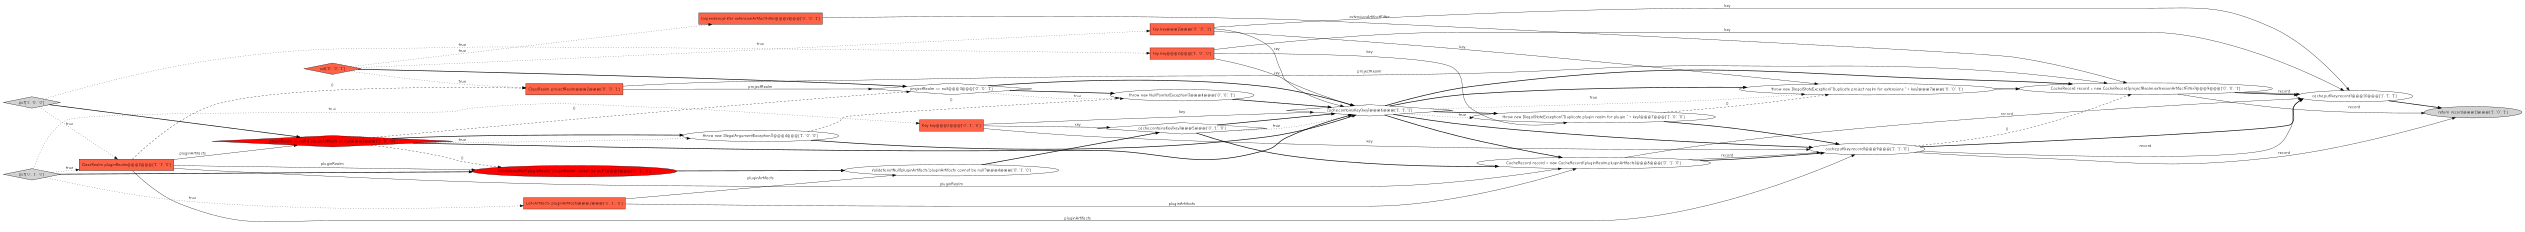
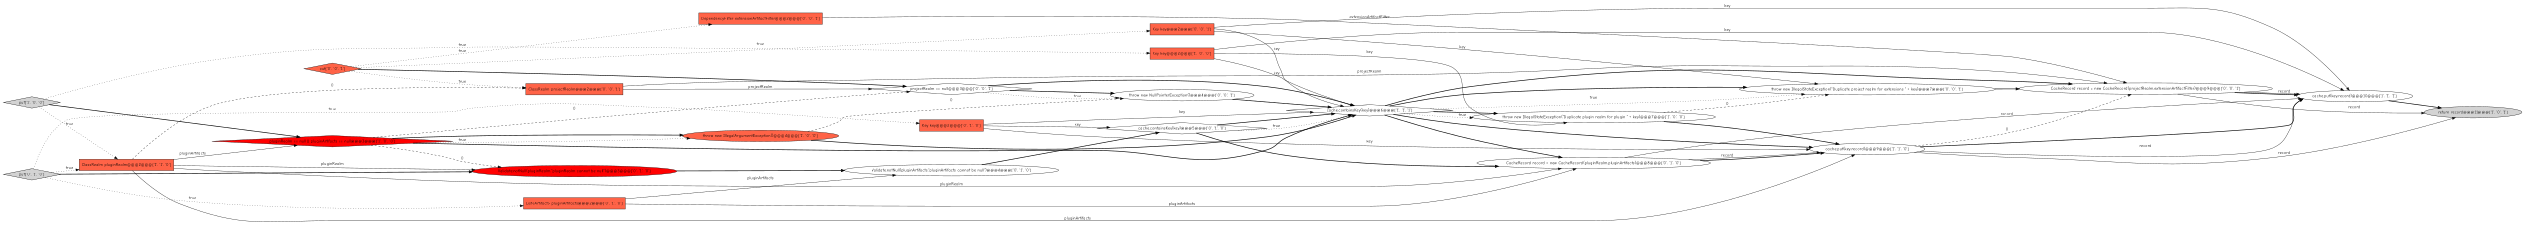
  digraph {
    fontname="Comic Neue"
    rankdir=LR
    node [fillcolor=white fontname="Comic Neue" shape=ellipse style=filled]
    edge [fontname="Comic Neue" style=solid]
    n1 [label="CacheRecord record = new CacheRecord(projectRealm,extensionArtifactFilter)@@@9@@@['0', '0', '1']"]
    n2 [label="cache.put(key,record)@@@10@@@['1', '1', '1']"]
    n3 [fillcolor=lightgray label="return record@@@11@@@['1', '0', '1']"]
    n4 [label="throw new NullPointerException()@@@4@@@['0', '0', '1']"]
    n5 [label="cache.containsKey(key)@@@6@@@['1', '1', '1']" shape=diamond]
    n6 [label="throw new IllegalStateException(\"Duplicate project realm for extensions \" + key)@@@7@@@['0', '0', '1']"]
    n7 [label="CacheRecord record = new CacheRecord(pluginRealm,pluginArtifacts)@@@8@@@['0', '1', '0']"]
    n8 [label="throw new IllegalStateException(\"Duplicate plugin realm for plugin \" + key)@@@7@@@['1', '0', '0']"]
    n9 [label="cache.put(key,record)@@@9@@@['1', '1', '0']"]
    n10 [fillcolor=tomato label="Key key@@@2@@@['0', '0', '1']" shape=box]
    n11 [fillcolor=lightgray label="put['1', '0', '0']" shape=diamond]
    n12 [fillcolor=tomato label="Key key@@@2@@@['1', '0', '0']" shape=box]
    n13 [fillcolor=tomato label="ClassRealm pluginRealm@@@2@@@['1', '1', '0']" shape=box]
    n14 [fillcolor=red label="pluginRealm == null || pluginArtifacts == null@@@3@@@['1', '0', '0']" shape=diamond]
    n15 [fillcolor=red label="Validate.notNull(pluginRealm,\"pluginRealm cannot be null\")@@@3@@@['0', '1', '0']"]
    n16 [fillcolor=tomato label="ClassRealm projectRealm@@@2@@@['0', '0', '1']" shape=box]
-   n17 [label="throw new IllegalArgumentException()@@@4@@@['1', '0', '0']"]
+   n17 [fillcolor=tomato label="throw new IllegalArgumentException()@@@4@@@['1', '0', '0']"]
    n18 [label="projectRealm == null@@@3@@@['0', '0', '1']" shape=diamond]
    n19 [fillcolor=tomato label="List<Artifact> pluginArtifacts@@@2@@@['0', '1', '0']" shape=box]
    n20 [label="Validate.notNull(pluginArtifacts,\"pluginArtifacts cannot be null\")@@@4@@@['0', '1', '0']"]
    n21 [label="cache.containsKey(key)@@@5@@@['0', '1', '0']" shape=diamond]
    n22 [fillcolor=tomato label="put['0', '0', '1']" shape=diamond]
    n23 [fillcolor=tomato label="DependencyFilter extensionArtifactFilter@@@2@@@['0', '0', '1']" shape=box]
    n24 [fillcolor=lightgray label="put['0', '1', '0']" shape=diamond]
    n25 [fillcolor=tomato label="Key key@@@2@@@['0', '1', '0']" shape=box]
    n1 -> n2 [label=record]
    n1 -> n2 [style=bold]
    n1 -> n3 [label=record]
    n2 -> n3 [style=bold]
    n4 -> n5 [style=bold]
    n5 -> n1 [style=bold]
    n5 -> n6 [style=bold]
    n5 -> n6 [label=true style=dotted]
    n5 -> n7 [style=bold]
    n5 -> n8 [label=true style=dotted]
    n5 -> n8 [style=bold]
    n5 -> n9 [style=bold]
    n6 -> n1 [style=bold]
    n7 -> n2 [label=record]
    n7 -> n9 [label=record]
    n7 -> n9 [style=bold]
    n8 -> n6 [label=0 style=dashed]
    n8 -> n9 [style=bold]
    n9 -> n1 [label=0 style=dashed]
    n9 -> n2 [style=bold]
    n9 -> n2 [label=record]
    n9 -> n3 [label=record]
    n10 -> n2 [label=key]
    n10 -> n5 [label=key]
    n10 -> n6 [label=key]
    n11 -> n12 [label=true style=dotted]
    n11 -> n13 [label=true style=dotted]
    n11 -> n14 [style=bold]
    n12 -> n2 [label=key]
    n12 -> n5 [label=key]
    n12 -> n8 [label=key]
    n13 -> n7 [label=pluginRealm]
    n13 -> n9 [label=pluginArtifacts]
    n13 -> n14 [label=pluginArtifacts]
    n13 -> n15 [label=pluginRealm]
    n13 -> n16 [label=0 style=dashed]
    n14 -> n5 [style=bold]
    n14 -> n15 [label=0 style=dashed]
    n14 -> n17 [style=bold]
    n14 -> n17 [label=true style=dotted]
    n14 -> n18 [label=0 style=dashed]
    n15 -> n20 [style=bold]
    n16 -> n1 [label=projectRealm]
    n16 -> n18 [label=projectRealm]
    n17 -> n4 [label=0 style=dashed]
    n17 -> n5 [style=bold]
    n18 -> n4 [style=bold]
    n18 -> n4 [label=true style=dotted]
    n18 -> n5 [style=bold]
    n19 -> n7 [label=pluginArtifacts]
    n19 -> n20 [label=pluginArtifacts]
    n20 -> n21 [style=bold]
    n21 -> n5 [label=true style=dotted]
    n21 -> n5 [style=bold]
    n21 -> n7 [style=bold]
    n22 -> n10 [label=true style=dotted]
    n22 -> n16 [label=true style=dotted]
    n22 -> n18 [style=bold]
    n22 -> n23 [label=true style=dotted]
    n23 -> n1 [label=extensionArtifactFilter]
    n24 -> n13 [label=true style=dotted]
    n24 -> n15 [style=bold]
    n24 -> n19 [label=true style=dotted]
    n24 -> n25 [label=true style=dotted]
    n25 -> n5 [label=key]
    n25 -> n9 [label=key]
    n25 -> n21 [label=key]
  }
